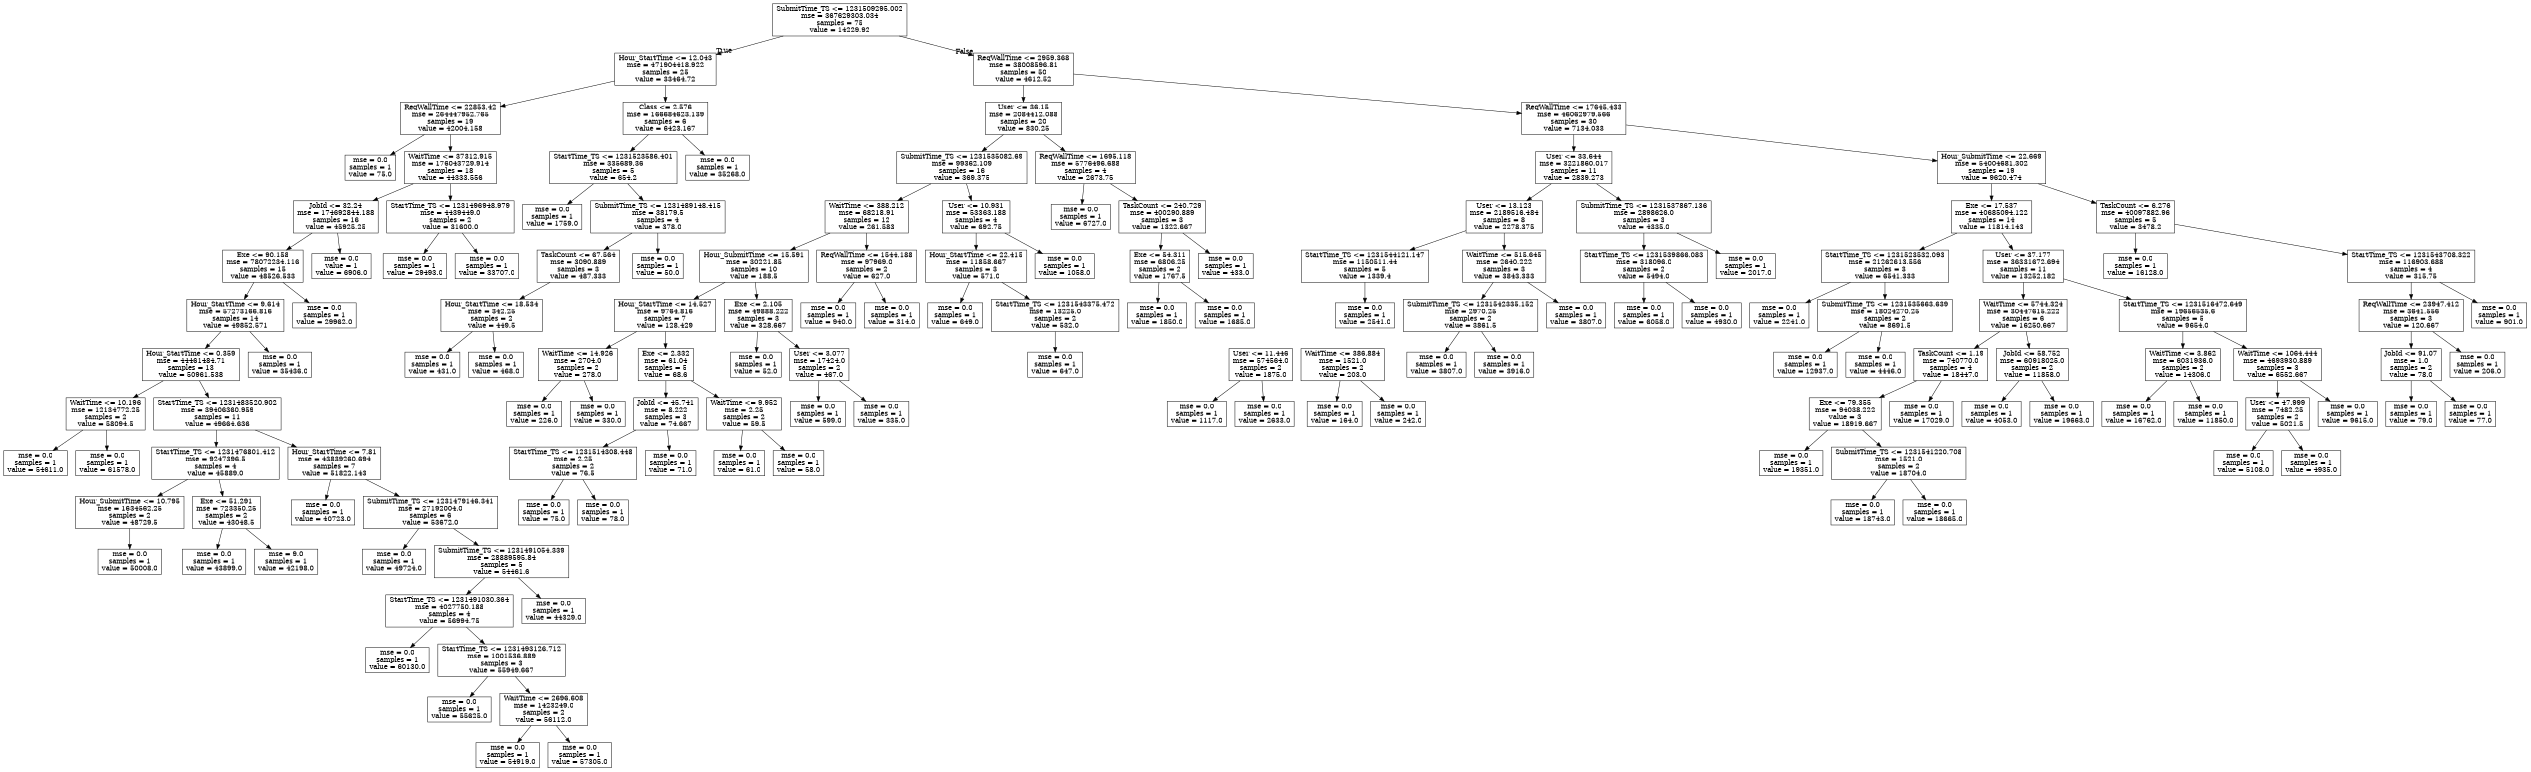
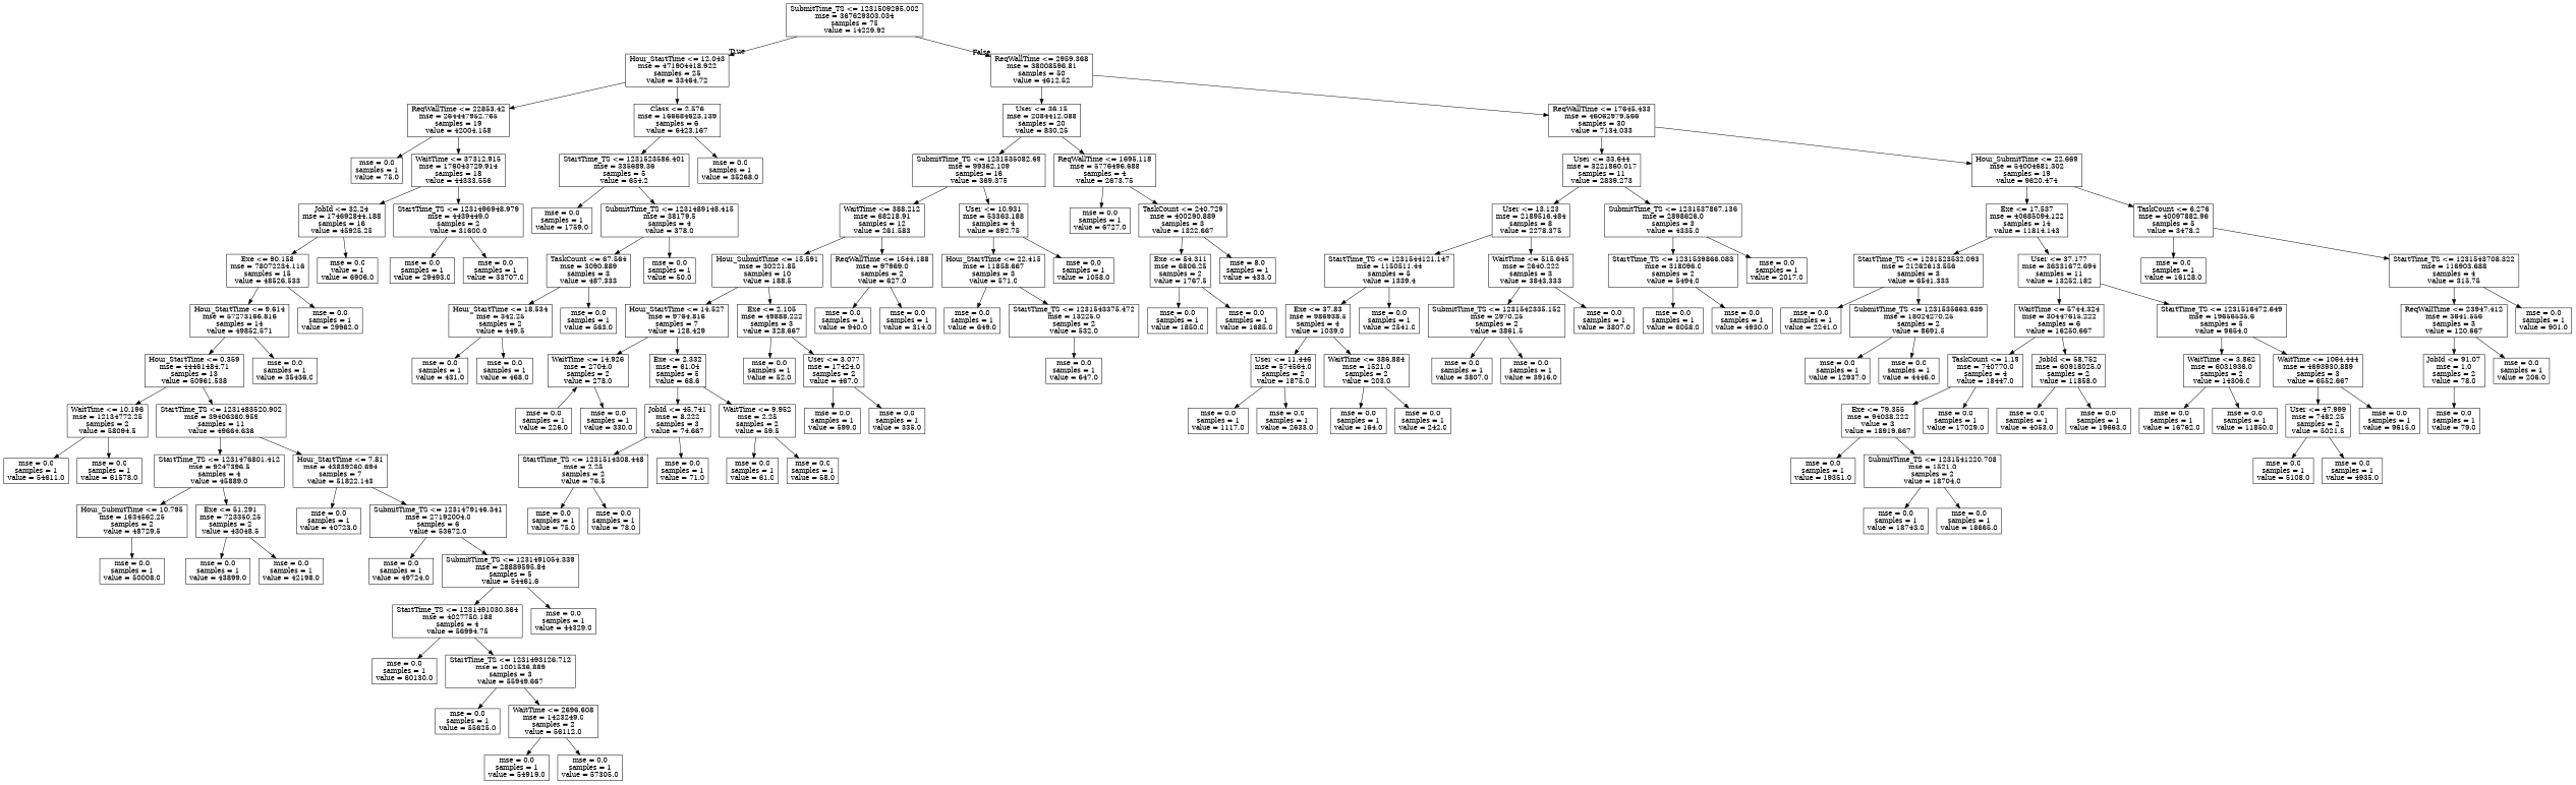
  digraph {
    node [shape=box]
    n1 [label="SubmitTime_TS <= 1231509295.002\nmse = 367629303.034\nsamples = 75\nvalue = 14229.92"]
    n2 [label="Hour_StartTime <= 12.043\nmse = 471904418.922\nsamples = 25\nvalue = 33464.72"]
    n3 [label="ReqWallTime <= 2959.368\nmse = 38008596.81\nsamples = 50\nvalue = 4612.52"]
    n4 [label="ReqWallTime <= 22853.42\nmse = 264447952.765\nsamples = 19\nvalue = 42004.158"]
    n5 [label="Class <= 2.576\nmse = 166684623.139\nsamples = 6\nvalue = 6423.167"]
    n6 [label="User <= 36.15\nmse = 2084412.088\nsamples = 20\nvalue = 830.25"]
    n7 [label="ReqWallTime <= 17645.433\nmse = 46062979.566\nsamples = 30\nvalue = 7134.033"]
    n8 [label="mse = 0.0\nsamples = 1\nvalue = 75.0"]
    n9 [label="WaitTime <= 37312.915\nmse = 176043729.914\nsamples = 18\nvalue = 44333.556"]
    n10 [label="StartTime_TS <= 1231523586.401\nmse = 335689.36\nsamples = 5\nvalue = 654.2"]
    n11 [label="mse = 0.0\nsamples = 1\nvalue = 35268.0"]
    n12 [label="JobId <= 32.24\nmse = 174692844.188\nsamples = 16\nvalue = 45925.25"]
    n13 [label="StartTime_TS <= 1231496948.979\nmse = 4439449.0\nsamples = 2\nvalue = 31600.0"]
    n14 [label="Exe <= 90.158\nmse = 78072234.116\nsamples = 15\nvalue = 48526.533"]
    n15 [label="mse = 0.0\nvalue = 1\nvalue = 6906.0"]
    n16 [label="mse = 0.0\nsamples = 1\nvalue = 29493.0"]
    n17 [label="mse = 0.0\nsamples = 1\nvalue = 33707.0"]
    n18 [label="Hour_StartTime <= 9.614\nmse = 57273166.816\nsamples = 14\nvalue = 49852.571"]
    n19 [label="mse = 0.0\nsamples = 1\nvalue = 29962.0"]
    n20 [label="Hour_StartTime <= 0.359\nmse = 44461484.71\nsamples = 13\nvalue = 50961.538"]
    n21 [label="mse = 0.0\nsamples = 1\nvalue = 35436.0"]
    n22 [label="WaitTime <= 10.196\nmse = 12134772.25\nsamples = 2\nvalue = 58094.5"]
    n23 [label="StartTime_TS <= 1231483520.902\nmse = 39406360.959\nsamples = 11\nvalue = 49664.636"]
    n24 [label="mse = 0.0\nsamples = 1\nvalue = 54611.0"]
    n25 [label="mse = 0.0\nsamples = 1\nvalue = 61578.0"]
    n26 [label="StartTime_TS <= 1231476801.412\nmse = 9247396.5\nsamples = 4\nvalue = 45889.0"]
    n27 [label="Hour_StartTime <= 7.81\nmse = 43839260.694\nsamples = 7\nvalue = 51822.143"]
    n28 [label="Hour_SubmitTime <= 10.795\nmse = 1634562.25\nsamples = 2\nvalue = 48729.5"]
    n29 [label="Exe <= 51.291\nmse = 723350.25\nsamples = 2\nvalue = 43048.5"]
    n30 [label="mse = 0.0\nsamples = 1\nvalue = 40723.0"]
    n31 [label="SubmitTime_TS <= 1231479146.341\nmse = 27192004.0\nsamples = 6\nvalue = 53672.0"]
    n32 [label="mse = 0.0\nsamples = 1\nvalue = 50008.0"]
    n33 [label="mse = 0.0\nsamples = 1\nvalue = 43899.0"]
-   n34 [label="mse = 9.0\nsamples = 1\nvalue = 42198.0"]
+   n34 [label="mse = 0.0\nsamples = 1\nvalue = 42198.0"]
    n35 [label="mse = 0.0\nsamples = 1\nvalue = 49724.0"]
    n36 [label="SubmitTime_TS <= 1231491054.339\nmse = 28889595.84\nsamples = 5\nvalue = 54461.6"]
    n37 [label="StartTime_TS <= 1231491030.364\nmse = 4027750.188\nsamples = 4\nvalue = 56994.75"]
    n38 [label="mse = 0.0\nsamples = 1\nvalue = 44329.0"]
    n39 [label="mse = 0.0\nsamples = 1\nvalue = 60130.0"]
    n40 [label="StartTime_TS <= 1231493126.712\nmse = 1001536.889\nsamples = 3\nvalue = 55949.667"]
    n41 [label="mse = 0.0\nsamples = 1\nvalue = 55625.0"]
    n42 [label="WaitTime <= 2696.608\nmse = 1423249.0\nsamples = 2\nvalue = 56112.0"]
    n43 [label="mse = 0.0\nsamples = 1\nvalue = 54919.0"]
    n44 [label="mse = 0.0\nsamples = 1\nvalue = 57305.0"]
    n45 [label="mse = 0.0\nsamples = 1\nvalue = 1759.0"]
    n46 [label="SubmitTime_TS <= 1231489148.415\nmse = 38179.5\nsamples = 4\nvalue = 378.0"]
    n47 [label="TaskCount <= 67.564\nmse = 3090.889\nsamples = 3\nvalue = 487.333"]
    n48 [label="mse = 0.0\nsamples = 1\nvalue = 50.0"]
    n49 [label="Hour_StartTime <= 18.534\nmse = 342.25\nsamples = 2\nvalue = 449.5"]
+   n50 [label="mse = 0.0\nsamples = 1\nvalue = 563.0"]
    n51 [label="mse = 0.0\nsamples = 1\nvalue = 431.0"]
    n52 [label="mse = 0.0\nsamples = 1\nvalue = 468.0"]
    n53 [label="SubmitTime_TS <= 1231535082.69\nmse = 99362.109\nsamples = 16\nvalue = 369.375"]
    n54 [label="ReqWallTime <= 1695.118\nmse = 5776496.688\nsamples = 4\nvalue = 2673.75"]
    n55 [label="User <= 33.644\nmse = 3221860.017\nsamples = 11\nvalue = 2839.273"]
    n56 [label="Hour_SubmitTime <= 22.669\nmse = 54004681.302\nsamples = 19\nvalue = 9620.474"]
    n57 [label="WaitTime <= 388.212\nmse = 68218.91\nsamples = 12\nvalue = 261.583"]
    n58 [label="User <= 10.931\nmse = 53363.188\nsamples = 4\nvalue = 692.75"]
    n59 [label="mse = 0.0\nsamples = 1\nvalue = 6727.0"]
    n60 [label="TaskCount <= 240.729\nmse = 400290.889\nsamples = 3\nvalue = 1322.667"]
    n61 [label="Hour_SubmitTime <= 15.591\nmse = 30221.85\nsamples = 10\nvalue = 188.5"]
    n62 [label="ReqWallTime <= 1544.188\nmse = 97969.0\nsamples = 2\nvalue = 627.0"]
    n63 [label="Hour_StartTime <= 22.415\nmse = 11858.667\nsamples = 3\nvalue = 571.0"]
    n64 [label="mse = 0.0\nsamples = 1\nvalue = 1058.0"]
    n65 [label="Hour_StartTime <= 14.527\nmse = 9764.816\nsamples = 7\nvalue = 128.429"]
    n66 [label="Exe <= 2.105\nmse = 49888.222\nsamples = 3\nvalue = 328.667"]
    n67 [label="mse = 0.0\nsamples = 1\nvalue = 940.0"]
    n68 [label="mse = 0.0\nsamples = 1\nvalue = 314.0"]
    n69 [label="WaitTime <= 14.926\nmse = 2704.0\nsamples = 2\nvalue = 278.0"]
    n70 [label="Exe <= 2.332\nmse = 61.04\nsamples = 5\nvalue = 68.6"]
    n71 [label="mse = 0.0\nsamples = 1\nvalue = 52.0"]
    n72 [label="User <= 3.077\nmse = 17424.0\nsamples = 2\nvalue = 467.0"]
    n73 [label="mse = 0.0\nsamples = 1\nvalue = 226.0"]
    n74 [label="mse = 0.0\nsamples = 1\nvalue = 330.0"]
    n75 [label="JobId <= 45.741\nmse = 8.222\nsamples = 3\nvalue = 74.667"]
    n76 [label="WaitTime <= 9.952\nmse = 2.25\nsamples = 2\nvalue = 59.5"]
    n77 [label="StartTime_TS <= 1231514308.448\nmse = 2.25\nsamples = 2\nvalue = 76.5"]
    n78 [label="mse = 0.0\nsamples = 1\nvalue = 71.0"]
    n79 [label="mse = 0.0\nsamples = 1\nvalue = 61.0"]
    n80 [label="mse = 0.0\nsamples = 1\nvalue = 58.0"]
    n81 [label="mse = 0.0\nsamples = 1\nvalue = 75.0"]
    n82 [label="mse = 0.0\nsamples = 1\nvalue = 78.0"]
    n83 [label="mse = 0.0\nsamples = 1\nvalue = 599.0"]
    n84 [label="mse = 0.0\nsamples = 1\nvalue = 335.0"]
    n85 [label="mse = 0.0\nsamples = 1\nvalue = 649.0"]
    n86 [label="StartTime_TS <= 1231543375.472\nmse = 13225.0\nsamples = 2\nvalue = 532.0"]
    n87 [label="mse = 0.0\nsamples = 1\nvalue = 647.0"]
    n88 [label="Exe <= 54.311\nmse = 6806.25\nsamples = 2\nvalue = 1767.5"]
-   n89 [label="mse = 0.0\nsamples = 1\nvalue = 433.0"]
+   n89 [label="mse = 8.0\nsamples = 1\nvalue = 433.0"]
    n90 [label="mse = 0.0\nsamples = 1\nvalue = 1850.0"]
    n91 [label="mse = 0.0\nsamples = 1\nvalue = 1685.0"]
    n92 [label="User <= 13.123\nmse = 2189516.484\nsamples = 8\nvalue = 2278.375"]
    n93 [label="SubmitTime_TS <= 1231537867.136\nmse = 2898626.0\nsamples = 3\nvalue = 4335.0"]
    n94 [label="Exe <= 17.537\nmse = 40685094.122\nsamples = 14\nvalue = 11814.143"]
    n95 [label="TaskCount <= 6.276\nmse = 40097882.96\nsamples = 5\nvalue = 3478.2"]
    n96 [label="StartTime_TS <= 1231544121.147\nmse = 1150511.44\nsamples = 5\nvalue = 1339.4"]
    n97 [label="WaitTime <= 515.645\nmse = 2640.222\nsamples = 3\nvalue = 3843.333"]
    n98 [label="StartTime_TS <= 1231539866.083\nmse = 318096.0\nsamples = 2\nvalue = 5494.0"]
    n99 [label="mse = 0.0\nsamples = 1\nvalue = 2017.0"]
+   n100 [label="Exe <= 37.83\nmse = 986938.5\nsamples = 4\nvalue = 1039.0"]
    n101 [label="mse = 0.0\nsamples = 1\nvalue = 2541.0"]
    n102 [label="SubmitTime_TS <= 1231542335.152\nmse = 2970.25\nsamples = 2\nvalue = 3861.5"]
    n103 [label="mse = 0.0\nsamples = 1\nvalue = 3807.0"]
    n104 [label="User <= 11.446\nmse = 574564.0\nsamples = 2\nvalue = 1875.0"]
    n105 [label="WaitTime <= 386.884\nmse = 1521.0\nsamples = 2\nvalue = 203.0"]
    n106 [label="mse = 0.0\nsamples = 1\nvalue = 1117.0"]
    n107 [label="mse = 0.0\nsamples = 1\nvalue = 2633.0"]
    n108 [label="mse = 0.0\nsamples = 1\nvalue = 164.0"]
    n109 [label="mse = 0.0\nsamples = 1\nvalue = 242.0"]
    n110 [label="mse = 0.0\nsamples = 1\nvalue = 3807.0"]
    n111 [label="mse = 0.0\nsamples = 1\nvalue = 3916.0"]
    n112 [label="mse = 0.0\nsamples = 1\nvalue = 6058.0"]
    n113 [label="mse = 0.0\nsamples = 1\nvalue = 4930.0"]
    n114 [label="StartTime_TS <= 1231523532.093\nmse = 21262613.556\nsamples = 3\nvalue = 6541.333"]
    n115 [label="User <= 37.177\nmse = 36331672.694\nsamples = 11\nvalue = 13252.182"]
    n116 [label="mse = 0.0\nsamples = 1\nvalue = 16128.0"]
    n117 [label="StartTime_TS <= 1231543708.322\nmse = 116903.688\nsamples = 4\nvalue = 315.75"]
    n118 [label="mse = 0.0\nsamples = 1\nvalue = 2241.0"]
    n119 [label="SubmitTime_TS <= 1231535663.639\nmse = 18024270.25\nsamples = 2\nvalue = 8691.5"]
    n120 [label="WaitTime <= 5744.324\nmse = 30447615.222\nsamples = 6\nvalue = 16250.667"]
    n121 [label="StartTime_TS <= 1231516472.649\nmse = 19656535.6\nsamples = 5\nvalue = 9654.0"]
    n122 [label="mse = 0.0\nsamples = 1\nvalue = 12937.0"]
    n123 [label="mse = 0.0\nsamples = 1\nvalue = 4446.0"]
    n124 [label="TaskCount <= 1.19\nmse = 740770.0\nsamples = 4\nvalue = 18447.0"]
    n125 [label="JobId <= 58.752\nmse = 60918025.0\nsamples = 2\nvalue = 11858.0"]
    n126 [label="WaitTime <= 3.862\nmse = 6031936.0\nsamples = 2\nvalue = 14306.0"]
    n127 [label="WaitTime <= 1064.444\nmse = 4693930.889\nsamples = 3\nvalue = 6552.667"]
    n128 [label="Exe <= 79.355\nmse = 94038.222\nvalue = 3\nvalue = 18919.667"]
    n129 [label="mse = 0.0\nsamples = 1\nvalue = 17029.0"]
    n130 [label="mse = 0.0\nsamples = 1\nvalue = 4053.0"]
    n131 [label="mse = 0.0\nsamples = 1\nvalue = 19663.0"]
    n132 [label="mse = 0.0\nsamples = 1\nvalue = 19351.0"]
    n133 [label="SubmitTime_TS <= 1231541220.708\nmse = 1521.0\nsamples = 2\nvalue = 18704.0"]
    n134 [label="mse = 0.0\nsamples = 1\nvalue = 18743.0"]
    n135 [label="mse = 0.0\nsamples = 1\nvalue = 18665.0"]
    n136 [label="mse = 0.0\nsamples = 1\nvalue = 16762.0"]
    n137 [label="mse = 0.0\nsamples = 1\nvalue = 11850.0"]
    n138 [label="User <= 47.999\nmse = 7482.25\nsamples = 2\nvalue = 5021.5"]
    n139 [label="mse = 0.0\nsamples = 1\nvalue = 9615.0"]
    n140 [label="mse = 0.0\nsamples = 1\nvalue = 5108.0"]
    n141 [label="mse = 0.0\nsamples = 1\nvalue = 4935.0"]
    n142 [label="ReqWallTime <= 23947.412\nmse = 3641.556\nsamples = 3\nvalue = 120.667"]
    n143 [label="mse = 0.0\nsamples = 1\nvalue = 901.0"]
    n144 [label="JobId <= 91.07\nmse = 1.0\nsamples = 2\nvalue = 78.0"]
    n145 [label="mse = 0.0\nsamples = 1\nvalue = 206.0"]
    n146 [label="mse = 0.0\nsamples = 1\nvalue = 79.0"]
-   n147 [label="mse = 0.0\nsamples = 1\nvalue = 77.0"]
    n1 -> n2 [headlabel=True labelangle=45 labeldistance=2.5]
    n1 -> n3 [headlabel=False labelangle=-45 labeldistance=2.5]
    n2 -> n4
    n2 -> n5
    n3 -> n6
    n3 -> n7
    n4 -> n8
    n4 -> n9
    n5 -> n10
    n5 -> n11
    n6 -> n53
    n6 -> n54
    n7 -> n55
    n7 -> n56
    n9 -> n12
    n9 -> n13
    n10 -> n45
    n10 -> n46
    n12 -> n14
    n12 -> n15
    n13 -> n16
    n13 -> n17
    n14 -> n18
    n14 -> n19
    n18 -> n20
    n18 -> n21
    n20 -> n22
    n20 -> n23
    n22 -> n24
    n22 -> n25
    n23 -> n26
    n23 -> n27
    n26 -> n28
    n26 -> n29
    n27 -> n30
    n27 -> n31
    n28 -> n32
    n29 -> n33
    n29 -> n34
    n31 -> n35
    n31 -> n36
    n36 -> n37
    n36 -> n38
    n37 -> n39
    n37 -> n40
    n40 -> n41
    n40 -> n42
    n42 -> n43
    n42 -> n44
    n46 -> n47
    n46 -> n48
    n47 -> n49
+   n47 -> n50
    n49 -> n51
    n49 -> n52
    n53 -> n57
    n53 -> n58
    n54 -> n59
    n54 -> n60
    n55 -> n92
    n55 -> n93
    n56 -> n94
    n56 -> n95
    n57 -> n61
    n57 -> n62
    n58 -> n63
    n58 -> n64
    n60 -> n88
    n60 -> n89
    n61 -> n65
    n61 -> n66
    n62 -> n67
    n62 -> n68
    n63 -> n85
    n63 -> n86
    n65 -> n69
    n65 -> n70
    n66 -> n71
    n66 -> n72
-   n69 -> n73
+   n73 -> n69
    n69 -> n74
    n70 -> n75
    n70 -> n76
    n72 -> n83
    n72 -> n84
    n75 -> n77
    n75 -> n78
    n76 -> n79
    n76 -> n80
    n77 -> n81
    n77 -> n82
    n86 -> n87
    n88 -> n90
    n88 -> n91
    n92 -> n96
    n92 -> n97
    n93 -> n98
    n93 -> n99
    n94 -> n114
    n94 -> n115
    n95 -> n116
    n95 -> n117
+   n96 -> n100
    n96 -> n101
    n97 -> n102
    n97 -> n103
    n98 -> n112
    n98 -> n113
+   n100 -> n104
+   n100 -> n105
    n102 -> n110
    n102 -> n111
    n104 -> n106
    n104 -> n107
    n105 -> n108
    n105 -> n109
    n114 -> n118
    n114 -> n119
    n115 -> n120
    n115 -> n121
    n117 -> n142
    n117 -> n143
    n119 -> n122
    n119 -> n123
    n120 -> n124
    n120 -> n125
    n121 -> n126
    n121 -> n127
    n124 -> n128
    n124 -> n129
    n125 -> n130
    n125 -> n131
    n126 -> n136
    n126 -> n137
    n127 -> n138
    n127 -> n139
    n128 -> n132
    n128 -> n133
    n133 -> n134
    n133 -> n135
    n138 -> n140
    n138 -> n141
    n142 -> n144
    n142 -> n145
    n144 -> n146
-   n144 -> n147
  }
